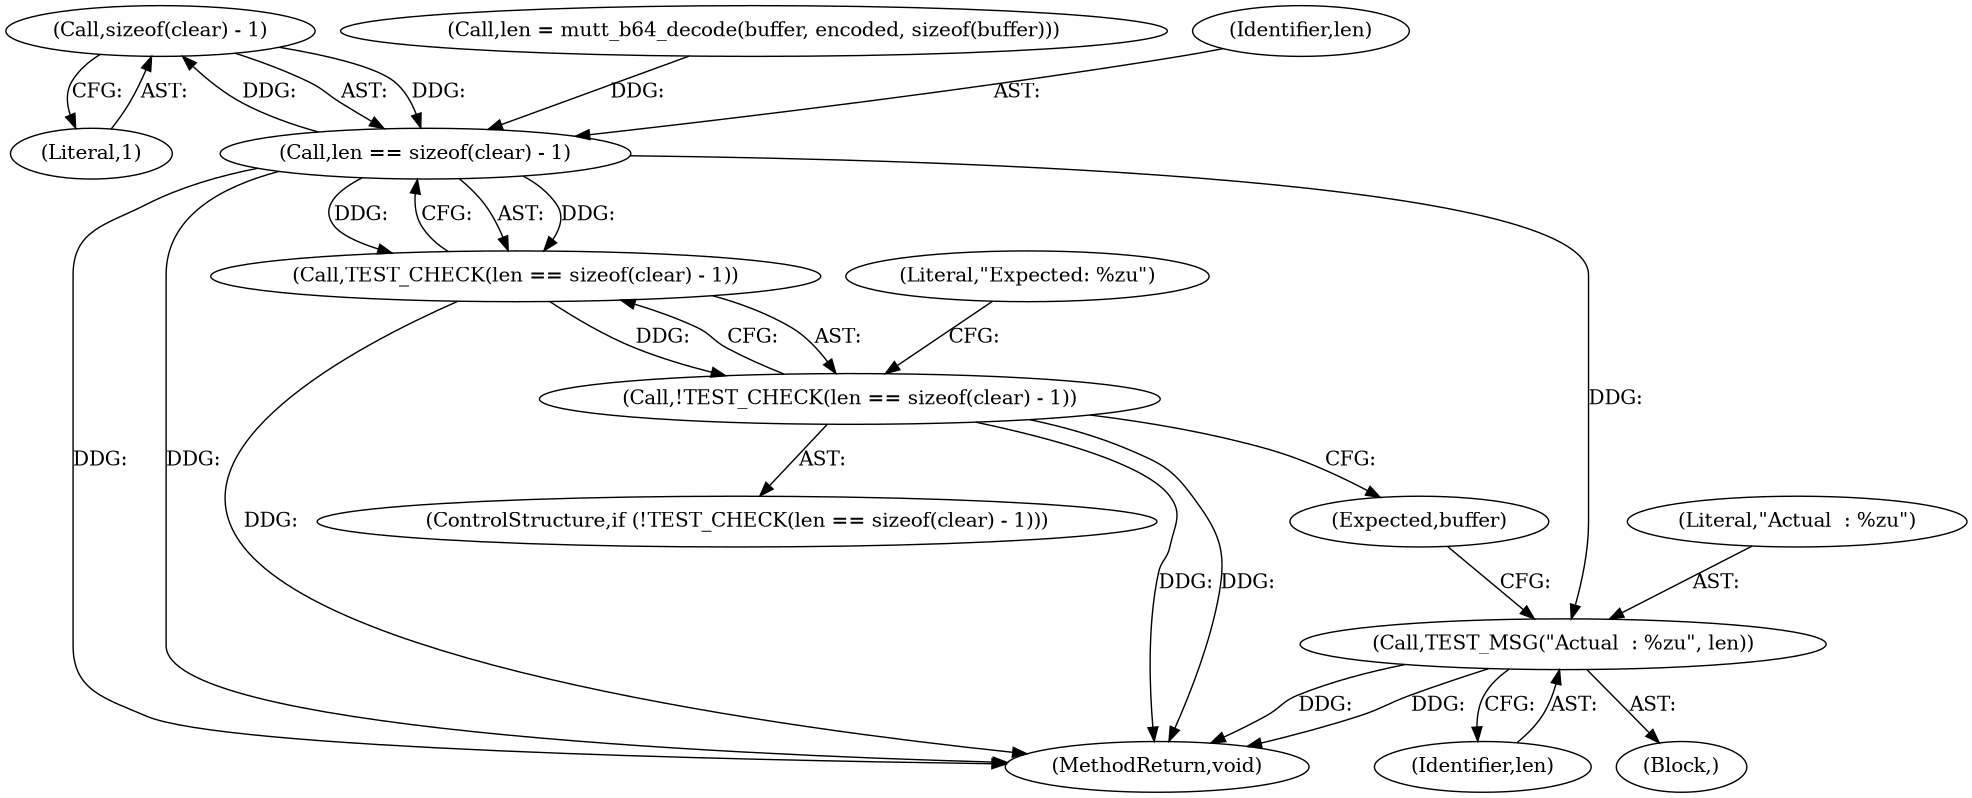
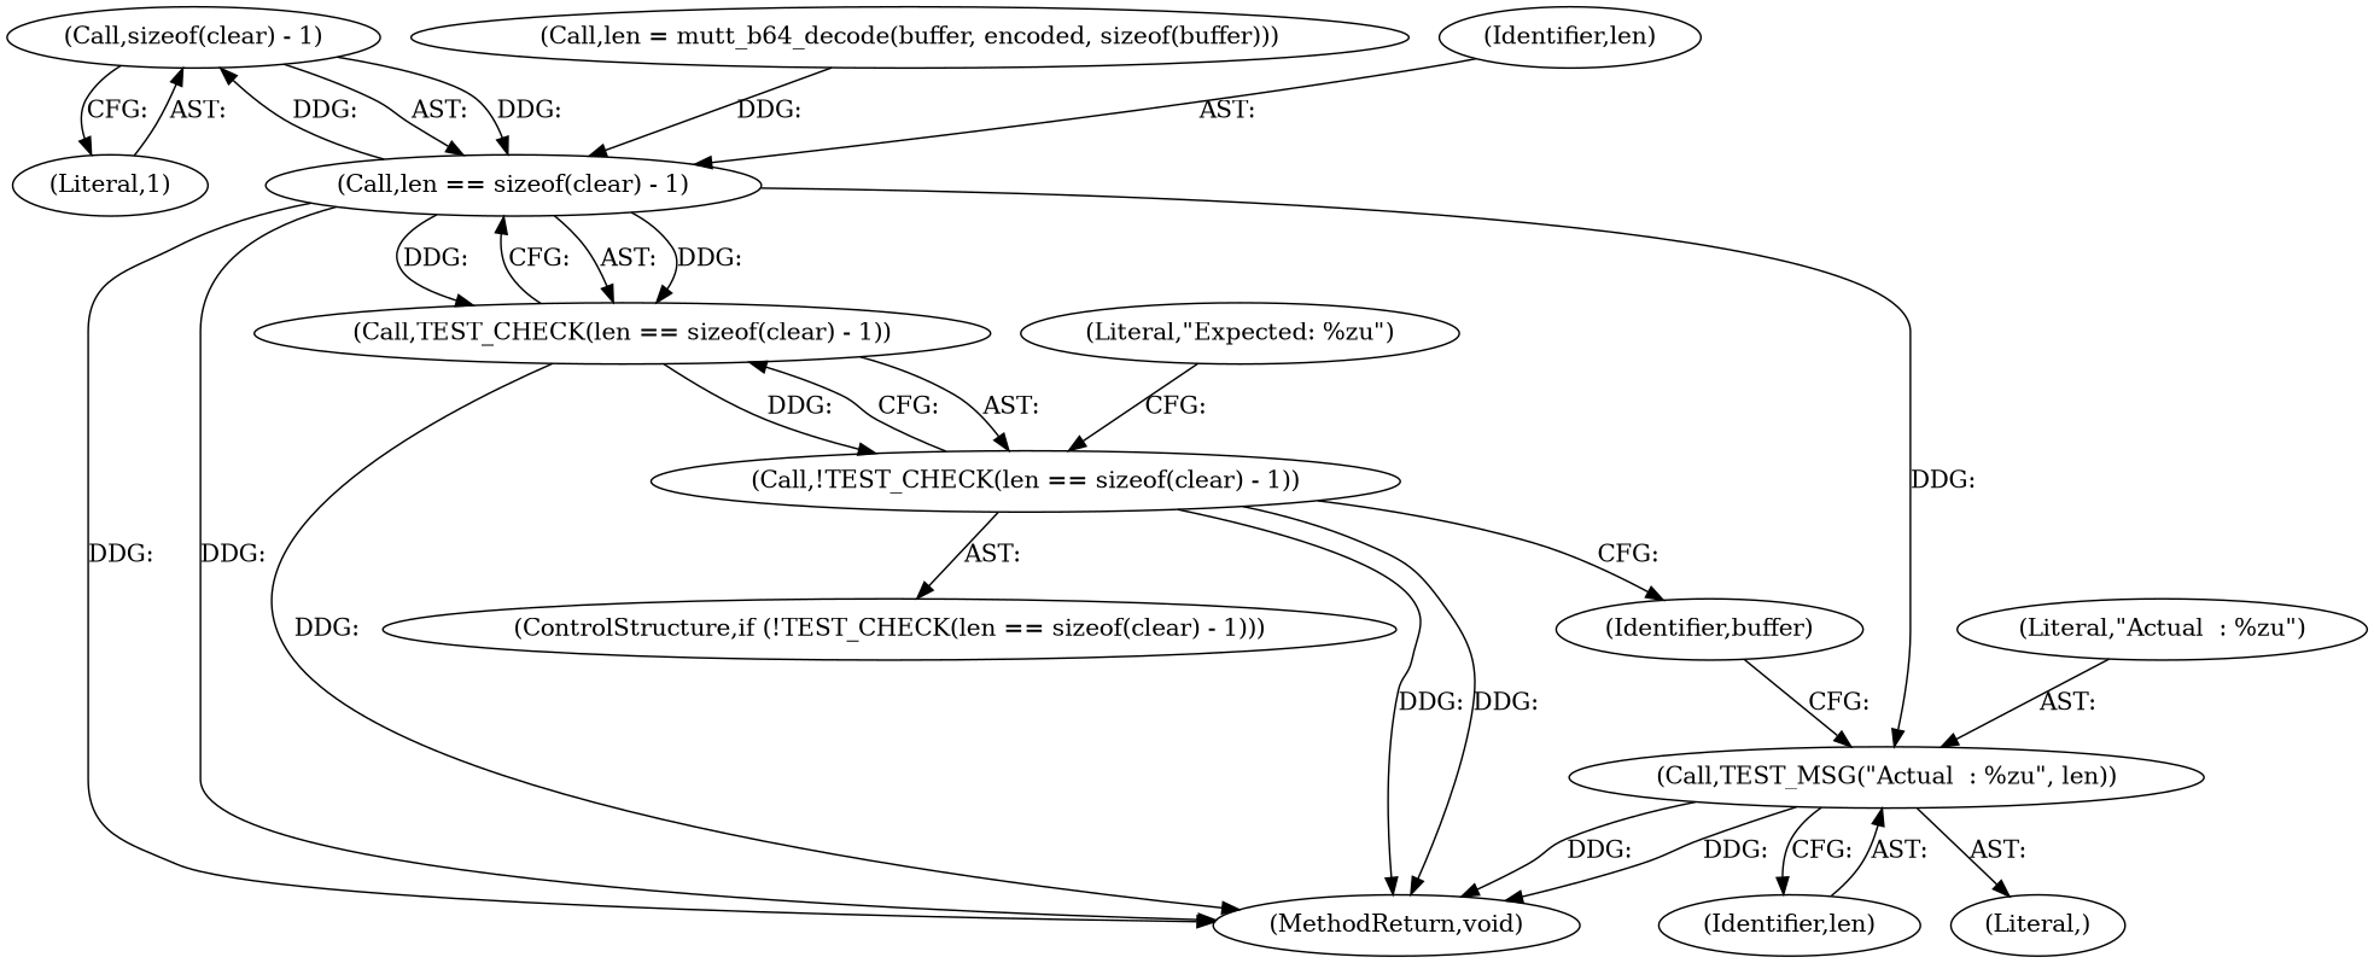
  digraph {
    n1 [label="(Call,sizeof(clear) - 1)"]
    n2 [label="(Call,len == sizeof(clear) - 1)"]
    n3 [label="(Literal,1)"]
    n4 [label="(Call,TEST_CHECK(len == sizeof(clear) - 1))"]
    n5 [label="(Call,TEST_MSG(\"Actual  : %zu\", len))"]
    n6 [label="(MethodReturn,void)"]
    n7 [label="(Call,!TEST_CHECK(len == sizeof(clear) - 1))"]
    n8 [label="(Identifier,len)"]
-   n9 [label="(Block,)"]
+   n9 [label="(Literal,)"]
    n10 [label="(ControlStructure,if (!TEST_CHECK(len == sizeof(clear) - 1)))"]
-   n11 [label="(Expected,buffer)"]
+   n11 [label="(Identifier,buffer)"]
    n12 [label="(Call,len = mutt_b64_decode(buffer, encoded, sizeof(buffer)))"]
    n13 [label="(Literal,\"Expected: %zu\")"]
    n14 [label="(Literal,\"Actual  : %zu\")"]
    n15 [label="(Identifier,len)"]
    n1 -> n2 [label="AST: "]
    n1 -> n2 [label="DDG: "]
    n1 -> n3 [label="CFG: "]
    n2 -> n1 [label="DDG: "]
    n2 -> n4 [label="AST: "]
    n2 -> n4 [label="DDG: "]
    n2 -> n4 [label="DDG: "]
    n2 -> n5 [label="DDG: "]
    n2 -> n6 [label="DDG: "]
    n2 -> n6 [label="DDG: "]
    n3 -> n1 [label="AST: "]
    n4 -> n2 [label="CFG: "]
    n4 -> n6 [label="DDG: "]
    n4 -> n7 [label="AST: "]
    n4 -> n7 [label="DDG: "]
    n5 -> n6 [label="DDG: "]
    n5 -> n6 [label="DDG: "]
    n5 -> n8 [label="CFG: "]
    n5 -> n9 [label="AST: "]
    n7 -> n4 [label="CFG: "]
    n7 -> n6 [label="DDG: "]
    n7 -> n6 [label="DDG: "]
    n7 -> n10 [label="AST: "]
    n7 -> n11 [label="CFG: "]
    n8 -> n5 [label="AST: "]
    n11 -> n5 [label="CFG: "]
    n12 -> n2 [label="DDG: "]
    n13 -> n7 [label="CFG: "]
    n14 -> n5 [label="AST: "]
    n15 -> n2 [label="AST: "]
  }
